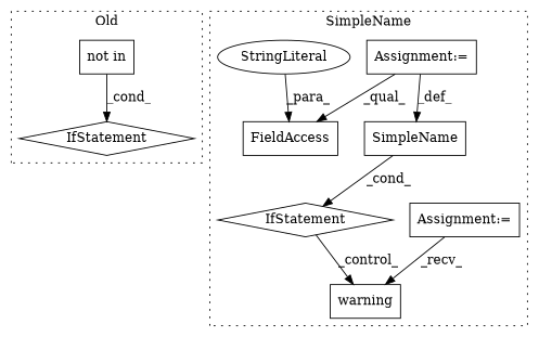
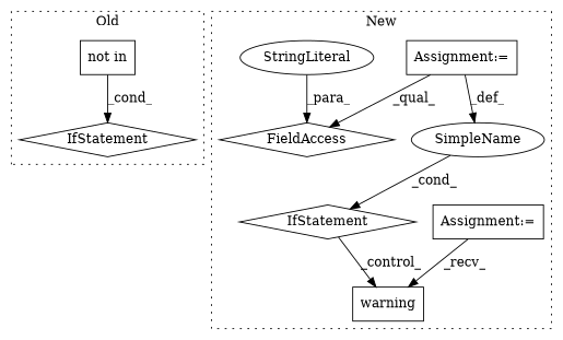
  digraph {
    node [a=25 shape=box]
    n1 [a=108 l=31 label="not in" s=2770]
    n2 [l="8,2" label=IfStatement s="2762,2801" shape=diamond]
    n3 [a=32 l="8,1" label=warning s="3360,3428"]
    n4 [a=7 l=6 label="Assignment:=" s=2809]
    n5 [l="10,2" label=IfStatement s="3304,3341" shape=diamond]
-   n6 [a=42 label=SimpleName]
+   n6 [a=42 label=SimpleName shape=ellipse]
    n7 [a=7 l=3 label="Assignment:=" s=2785]
    n8 [a=45 l=58 label=StringLiteral s=3368 shape=ellipse]
-   n9 [a=22 l=18 label=FieldAccess s=3323]
+   n9 [a=22 l=18 label=FieldAccess s=3323 shape=diamond]
    subgraph cluster_1 {
      label=Old
      style=dotted
      n1
      n2
    }
    subgraph cluster_2 {
-     label=SimpleName
+     label=New
      style=dotted
      n3
      n4
      n5
      n6
      n7
      n8
      n9
    }
    n1 -> n2 [label=_cond_]
    n4 -> n3 [label=_recv_]
    n5 -> n3 [label=_control_]
    n6 -> n5 [label=_cond_]
    n7 -> n6 [label=_def_]
    n7 -> n9 [label=_qual_]
    n8 -> n9 [label=_para_]
  }
